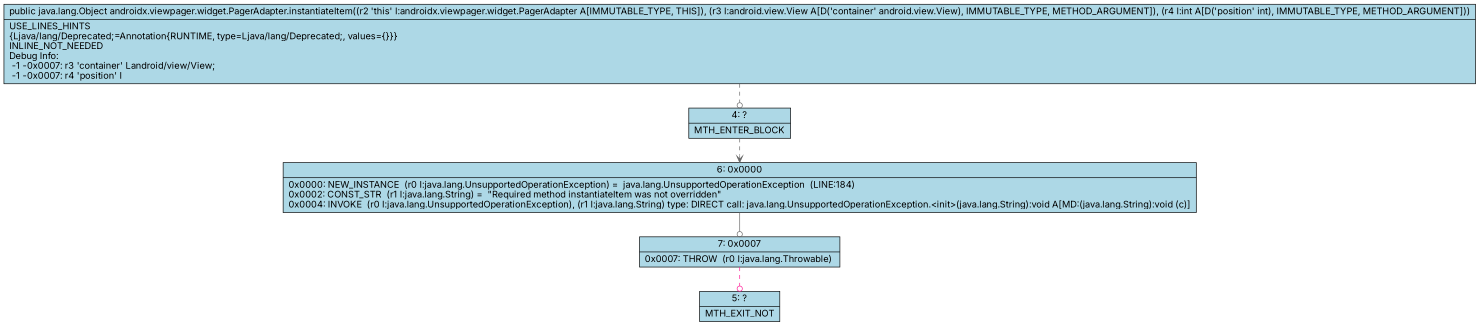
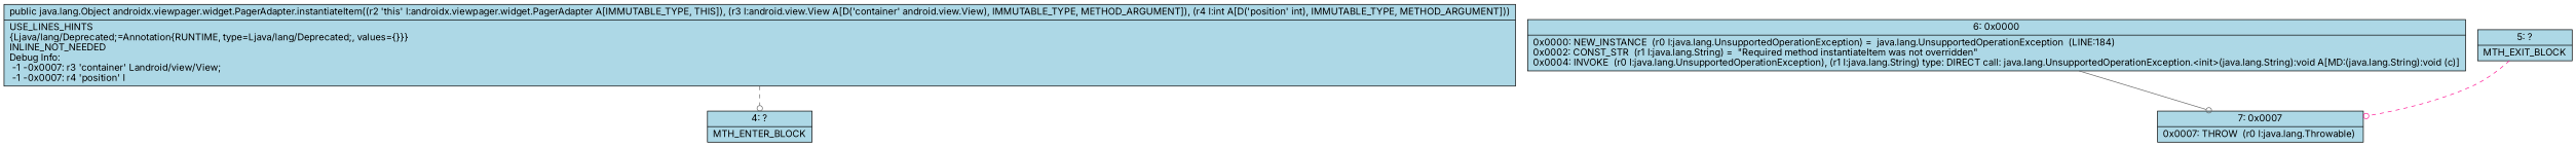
  digraph {
    fontname=Inter
    node [fillcolor=lightblue fontname=Inter shape=record style=filled]
    edge [arrowhead=odot color=gray40 fontname=Inter style=dashed]
    n1 [label="{4\:\ ?|MTH_ENTER_BLOCK\l}"]
    n2 [label="{6\:\ 0x0000|0x0000: NEW_INSTANCE  (r0 I:java.lang.UnsupportedOperationException) =  java.lang.UnsupportedOperationException  (LINE:184)\l0x0002: CONST_STR  (r1 I:java.lang.String) =  \"Required method instantiateItem was not overridden\" \l0x0004: INVOKE  (r0 I:java.lang.UnsupportedOperationException), (r1 I:java.lang.String) type: DIRECT call: java.lang.UnsupportedOperationException.\<init\>(java.lang.String):void A[MD:(java.lang.String):void (c)]\l}"]
    n3 [label="{7\:\ 0x0007|0x0007: THROW  (r0 I:java.lang.Throwable) \l}"]
-   n4 [label="{5\:\ ?|MTH_EXIT_NOT\l}"]
+   n4 [label="{5\:\ ?|MTH_EXIT_BLOCK\l}"]
    n5 [label="{public java.lang.Object androidx.viewpager.widget.PagerAdapter.instantiateItem((r2 'this' I:androidx.viewpager.widget.PagerAdapter A[IMMUTABLE_TYPE, THIS]), (r3 I:android.view.View A[D('container' android.view.View), IMMUTABLE_TYPE, METHOD_ARGUMENT]), (r4 I:int A[D('position' int), IMMUTABLE_TYPE, METHOD_ARGUMENT]))  | USE_LINES_HINTS\l\{Ljava\/lang\/Deprecated;=Annotation\{RUNTIME, type=Ljava\/lang\/Deprecated;, values=\{\}\}\}\lINLINE_NOT_NEEDED\lDebug Info:\l  \-1 \-0x0007: r3 'container' Landroid\/view\/View;\l  \-1 \-0x0007: r4 'position' I\l}"]
-   n1 -> n2 [arrowhead=vee]
    n2 -> n3 [style=solid]
-   n3 -> n4 [color=deeppink]
+   n4 -> n3 [color=deeppink]
    n5 -> n1
  }
